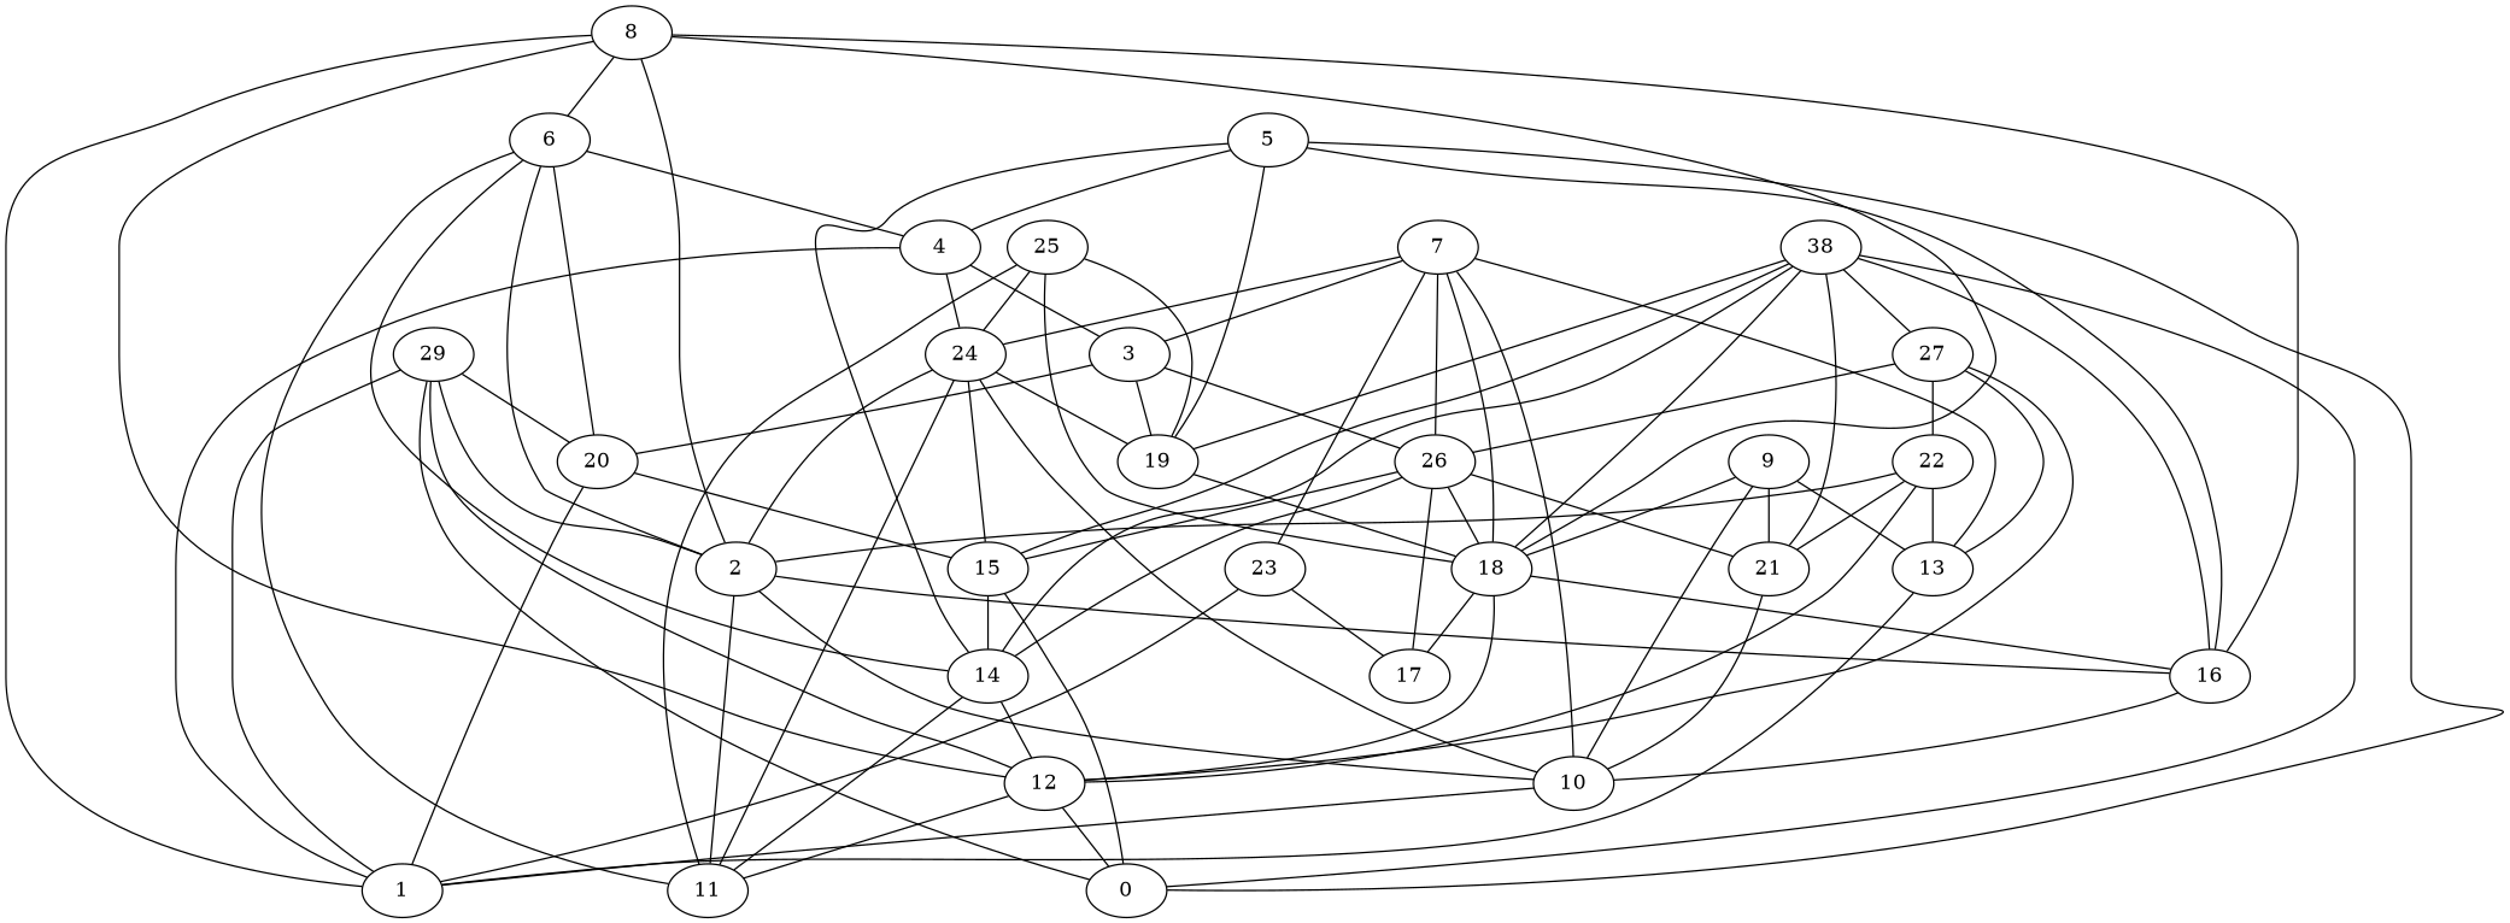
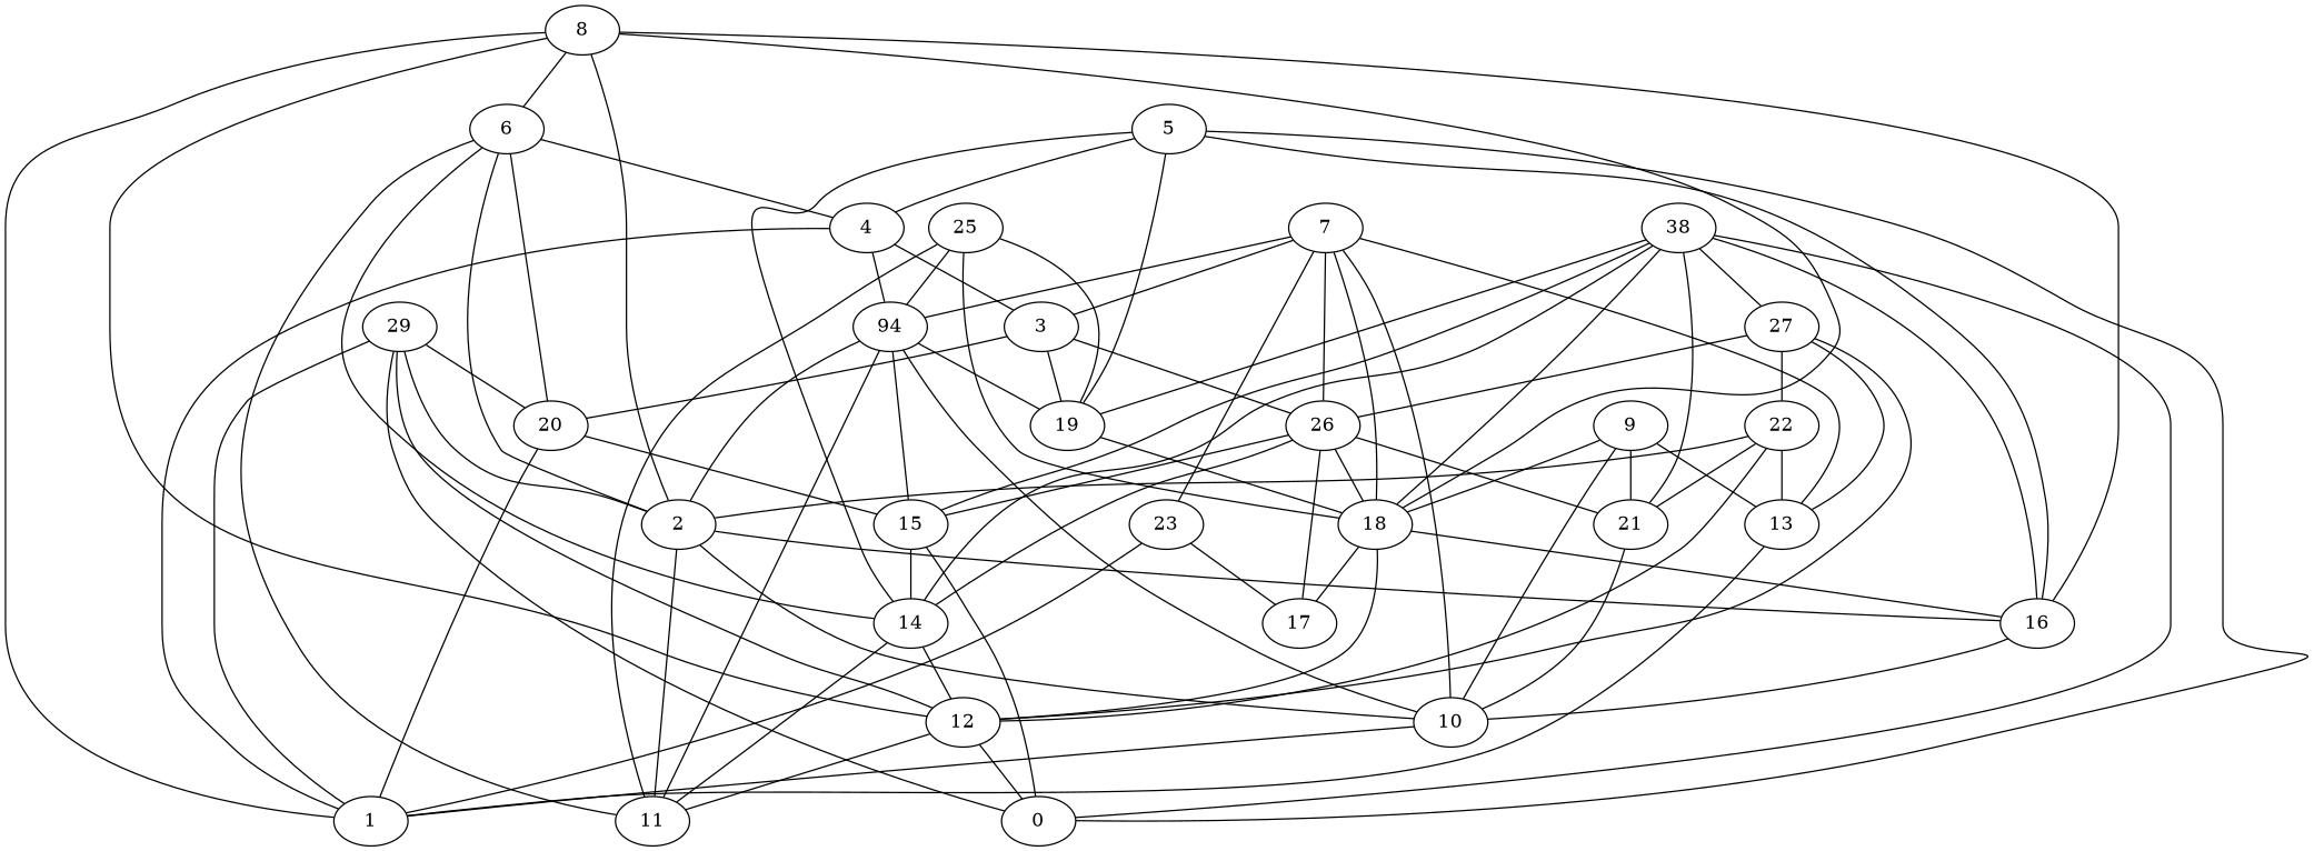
  digraph {
    edge [color=black dir=none]
    27
    22
    26
    12
    13
    21
    2
    14
    11
    15
    17
    18
    0
    10
    1
    23
    9
    7
-   24
+   24 [label=94]
    3
    19
    16
    n23 [label=38]
    20
    6
    4
    29
    5
    25
    8
    subgraph sub_1 {
      27
      22
      26
      12
      13
      21
      2
      14
      11
      15
      17
      18
      0
      10
      1
      23
      9
      7
      24
      3
      19
      16
      n23
      20
      6
      4
      29
      5
      25
      8
    }
    27 -> 22
    27 -> 26
    27 -> 12
    27 -> 13
    22 -> 12
    22 -> 13
    22 -> 21
    22 -> 2
    26 -> 21
    26 -> 14
    26 -> 15
    26 -> 17
    26 -> 18
    12 -> 11
    12 -> 0
    13 -> 1
    21 -> 10
    2 -> 11
    2 -> 10
    2 -> 16
    14 -> 12
    14 -> 11
    15 -> 14
    15 -> 0
    18 -> 12
    18 -> 17
    18 -> 16
    10 -> 1
    23 -> 17
    23 -> 1
    9 -> 13
    9 -> 21
    9 -> 18
    9 -> 10
    7 -> 26
    7 -> 13
    7 -> 18
    7 -> 10
    7 -> 23
    7 -> 24
    7 -> 3
    24 -> 2
    24 -> 11
    24 -> 15
    24 -> 10
    24 -> 19
    3 -> 26
    3 -> 19
    3 -> 20
    19 -> 18
    16 -> 10
    n23 -> 27
    n23 -> 21
    n23 -> 14
    n23 -> 15
    n23 -> 18
    n23 -> 0
    n23 -> 19
    n23 -> 16
    20 -> 15
    20 -> 1
    6 -> 2
    6 -> 14
    6 -> 11
    6 -> 20
    6 -> 4
    4 -> 1
    4 -> 24
    4 -> 3
    29 -> 12
    29 -> 2
    29 -> 0
    29 -> 1
    29 -> 20
    5 -> 14
    5 -> 0
    5 -> 19
    5 -> 16
    5 -> 4
    25 -> 11
    25 -> 18
    25 -> 24
    25 -> 19
    8 -> 12
    8 -> 2
    8 -> 18
    8 -> 1
    8 -> 16
    8 -> 6
  }
